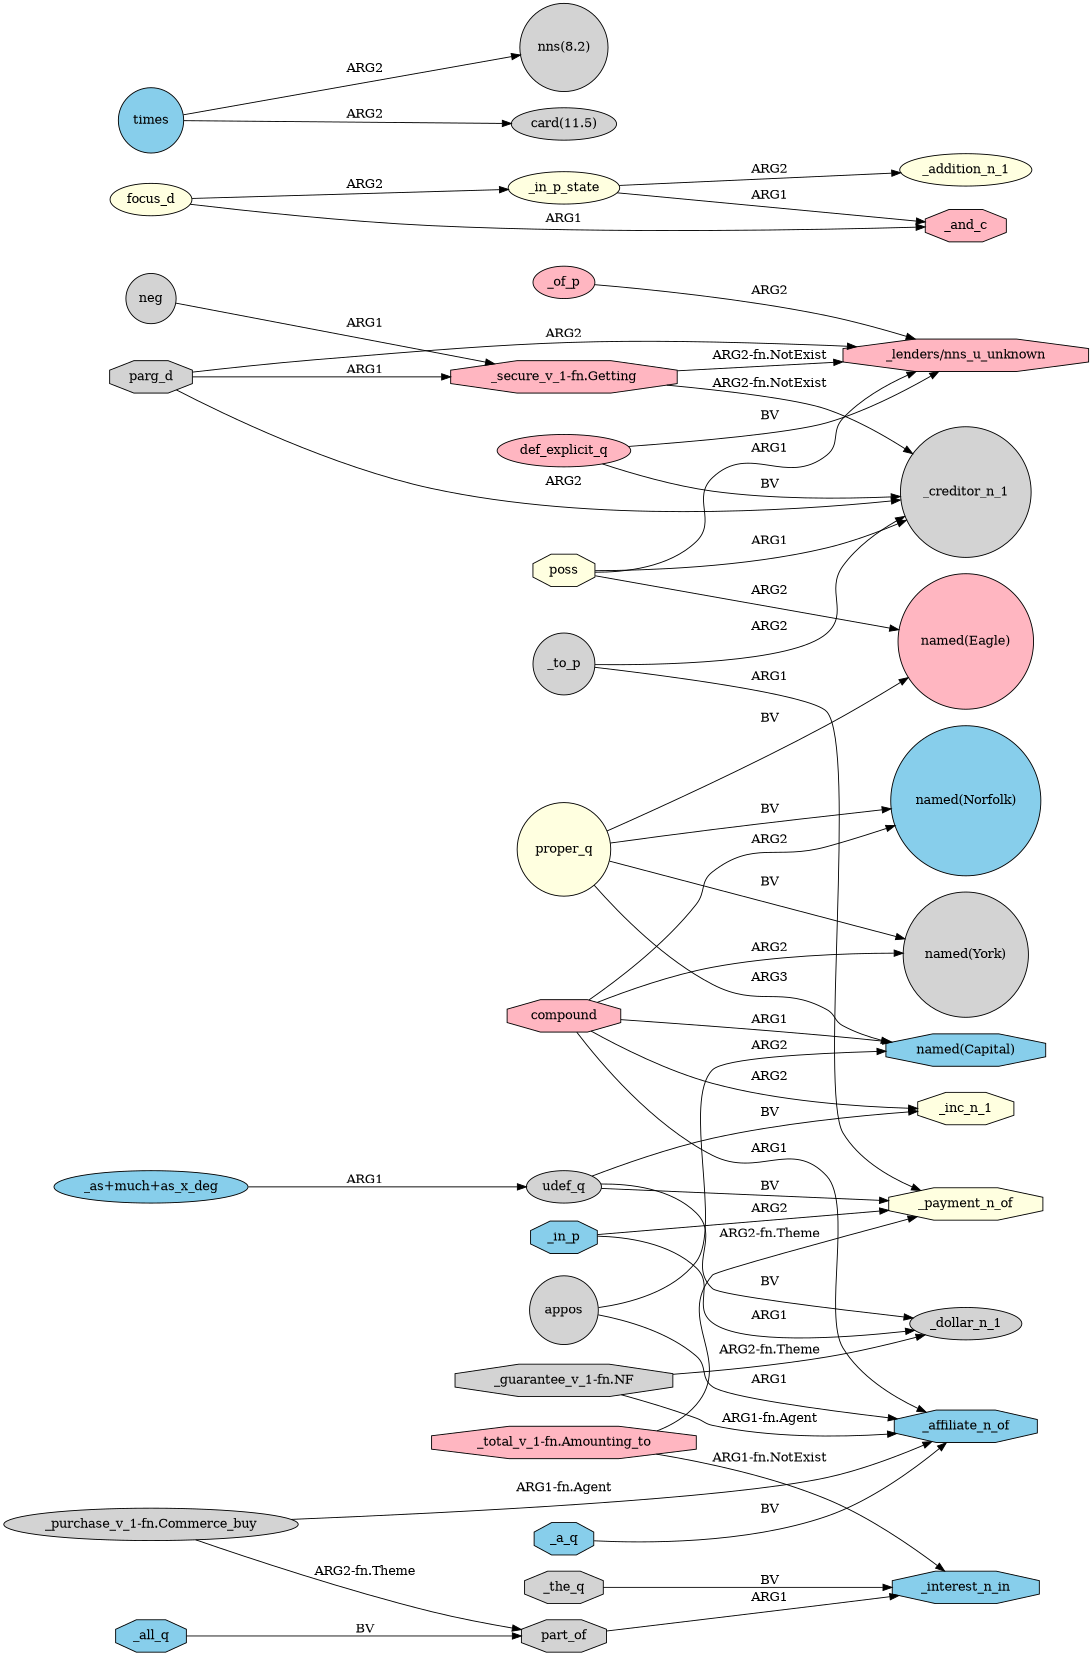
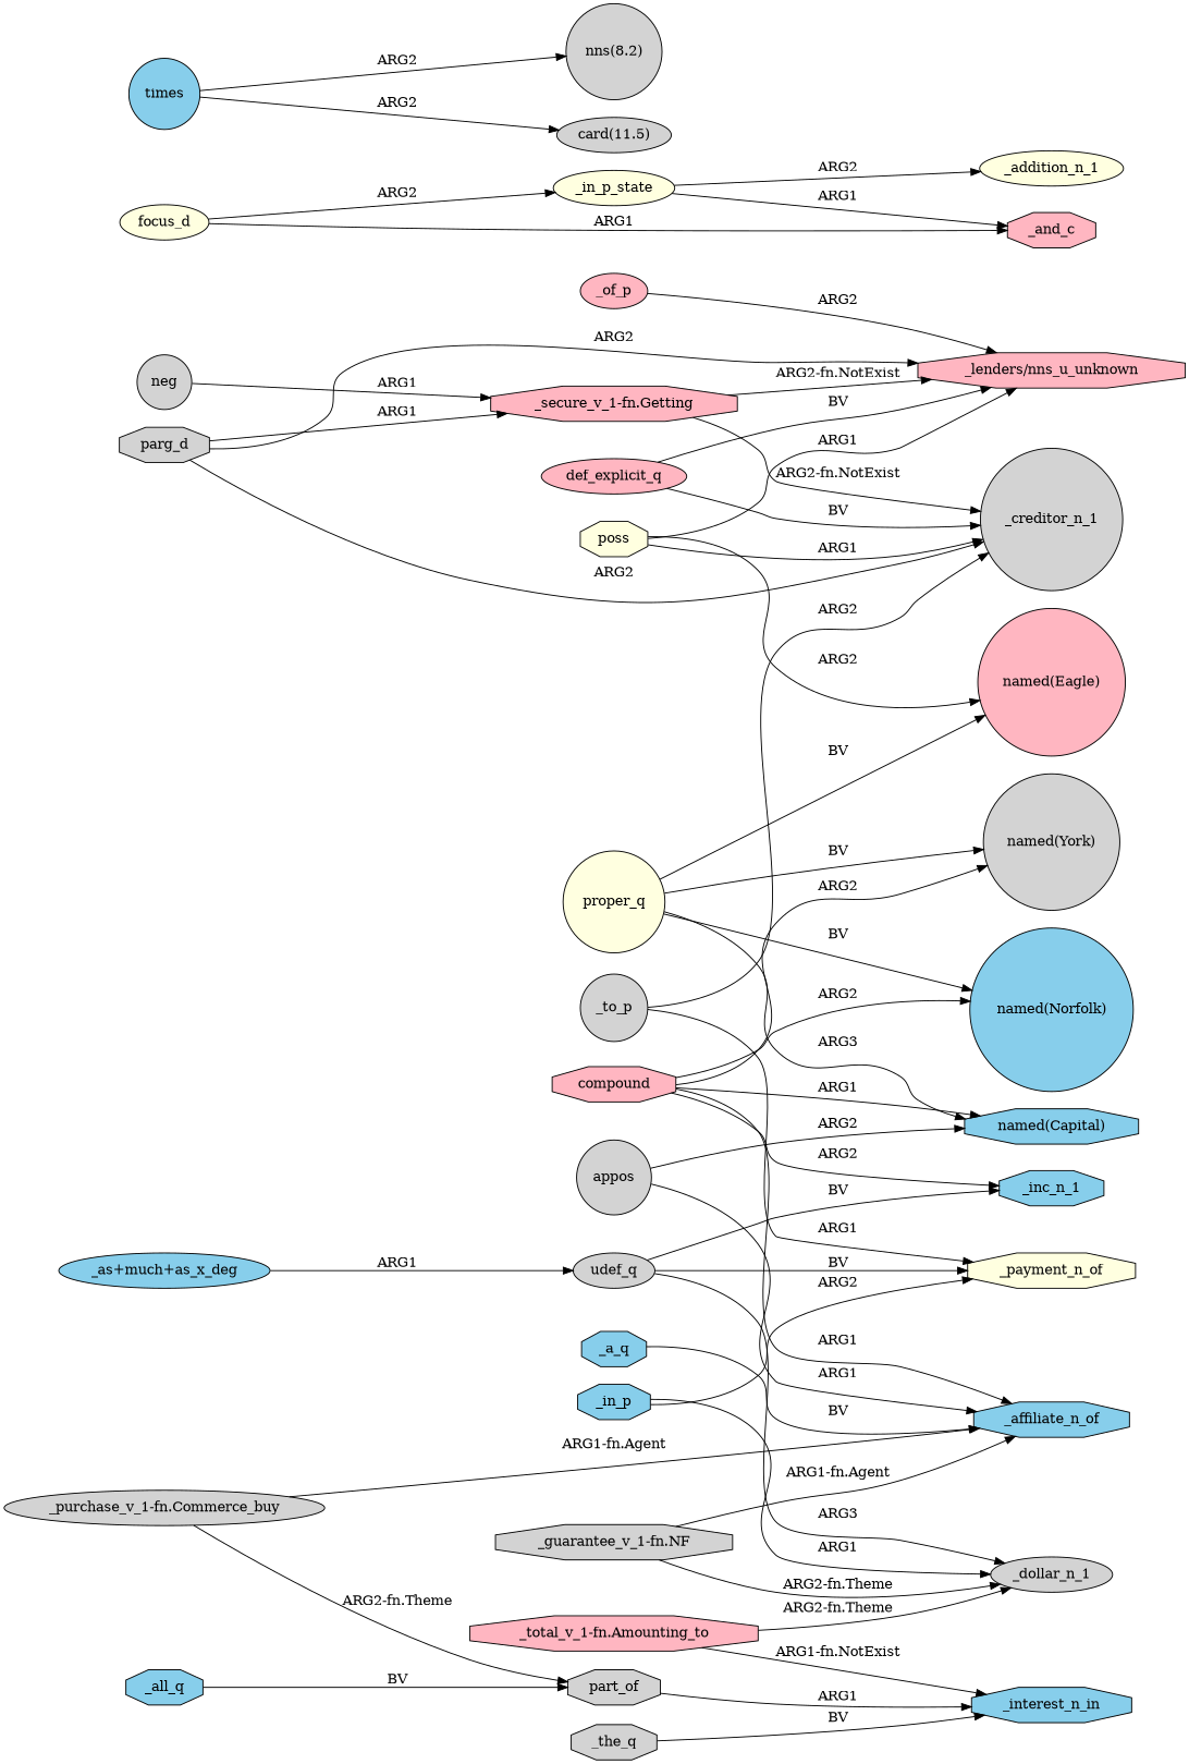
  digraph {
    rankdir=LR
    node [fillcolor=lightgrey shape=octagon style=filled]
    def_explicit_q [fillcolor=lightpink shape=ellipse]
    "_lenders/nns_u_unknown" [fillcolor=lightpink]
    _creditor_n_1 [shape=circle]
    _dollar_n_1 [shape=ellipse]
    _in_p [fillcolor=skyblue]
    _payment_n_of [fillcolor=lightyellow]
    proper_q [fillcolor=lightyellow shape=circle]
    "named(Eagle)" [fillcolor=lightpink shape=circle]
    "named(Capital)" [fillcolor=skyblue]
    "named(Norfolk)" [fillcolor=skyblue shape=circle]
    "named(York)" [shape=circle]
    poss [fillcolor=lightyellow]
    udef_q [shape=ellipse]
-   _inc_n_1 [fillcolor=lightyellow]
+   _inc_n_1 [fillcolor=skyblue]
    _addition_n_1 [fillcolor=lightyellow shape=ellipse]
    _in_p_state [fillcolor=lightyellow shape=ellipse]
    _and_c [fillcolor=lightpink]
    _all_q [fillcolor=skyblue]
    part_of
    _interest_n_in [fillcolor=skyblue]
    times [fillcolor=skyblue shape=circle]
    n22 [label="nns(8.2)" shape=circle]
    "card(11.5)" [shape=ellipse]
    "_secure_v_1-fn.Getting" [fillcolor=lightpink]
    _the_q
    "_purchase_v_1-fn.Commerce_buy" [shape=ellipse]
    _affiliate_n_of [fillcolor=skyblue]
    _of_p [fillcolor=lightpink shape=ellipse]
    focus_d [fillcolor=lightyellow shape=ellipse]
    compound [fillcolor=lightpink]
    parg_d
    "_guarantee_v_1-fn.NF"
    "_as+much+as_x_deg" [fillcolor=skyblue shape=ellipse]
    appos [shape=circle]
    _to_p [shape=circle]
    neg [shape=circle]
    "_total_v_1-fn.Amounting_to" [fillcolor=lightpink]
    _a_q [fillcolor=skyblue]
    def_explicit_q -> "_lenders/nns_u_unknown" [label=BV]
    def_explicit_q -> _creditor_n_1 [label=BV]
    _in_p -> _dollar_n_1 [label=ARG1]
    _in_p -> _payment_n_of [label=ARG2]
    proper_q -> "named(Eagle)" [label=BV]
    proper_q -> "named(Capital)" [label=ARG3]
    proper_q -> "named(Norfolk)" [label=BV]
    proper_q -> "named(York)" [label=BV]
    poss -> "_lenders/nns_u_unknown" [label=ARG1]
    poss -> _creditor_n_1 [label=ARG1]
    poss -> "named(Eagle)" [label=ARG2]
-   udef_q -> _dollar_n_1 [label=BV]
+   udef_q -> _dollar_n_1 [label=ARG3]
    udef_q -> _payment_n_of [label=BV]
    udef_q -> _inc_n_1 [label=BV]
    _in_p_state -> _addition_n_1 [label=ARG2]
    _in_p_state -> _and_c [label=ARG1]
    _all_q -> part_of [label=BV]
    part_of -> _interest_n_in [label=ARG1]
    times -> n22 [label=ARG2]
    times -> "card(11.5)" [label=ARG2]
    "_secure_v_1-fn.Getting" -> "_lenders/nns_u_unknown" [label="ARG2-fn.NotExist"]
    "_secure_v_1-fn.Getting" -> _creditor_n_1 [label="ARG2-fn.NotExist"]
    _the_q -> _interest_n_in [label=BV]
    "_purchase_v_1-fn.Commerce_buy" -> part_of [label="ARG2-fn.Theme"]
    "_purchase_v_1-fn.Commerce_buy" -> _affiliate_n_of [label="ARG1-fn.Agent"]
    _of_p -> "_lenders/nns_u_unknown" [label=ARG2]
    focus_d -> _in_p_state [label=ARG2]
    focus_d -> _and_c [label=ARG1]
    compound -> "named(Capital)" [label=ARG1]
    compound -> "named(Norfolk)" [label=ARG2]
    compound -> "named(York)" [label=ARG2]
    compound -> _inc_n_1 [label=ARG2]
    compound -> _affiliate_n_of [label=ARG1]
    parg_d -> "_lenders/nns_u_unknown" [label=ARG2]
    parg_d -> _creditor_n_1 [label=ARG2]
    parg_d -> "_secure_v_1-fn.Getting" [label=ARG1]
    "_guarantee_v_1-fn.NF" -> _dollar_n_1 [label="ARG2-fn.Theme"]
    "_guarantee_v_1-fn.NF" -> _affiliate_n_of [label="ARG1-fn.Agent"]
    "_as+much+as_x_deg" -> udef_q [label=ARG1]
    appos -> "named(Capital)" [label=ARG2]
    appos -> _affiliate_n_of [label=ARG1]
    _to_p -> _creditor_n_1 [label=ARG2]
    _to_p -> _payment_n_of [label=ARG1]
    neg -> "_secure_v_1-fn.Getting" [label=ARG1]
-   "_total_v_1-fn.Amounting_to" -> _payment_n_of [label="ARG2-fn.Theme"]
+   "_total_v_1-fn.Amounting_to" -> _dollar_n_1 [label="ARG2-fn.Theme"]
    "_total_v_1-fn.Amounting_to" -> _interest_n_in [label="ARG1-fn.NotExist"]
    _a_q -> _affiliate_n_of [label=BV]
  }
